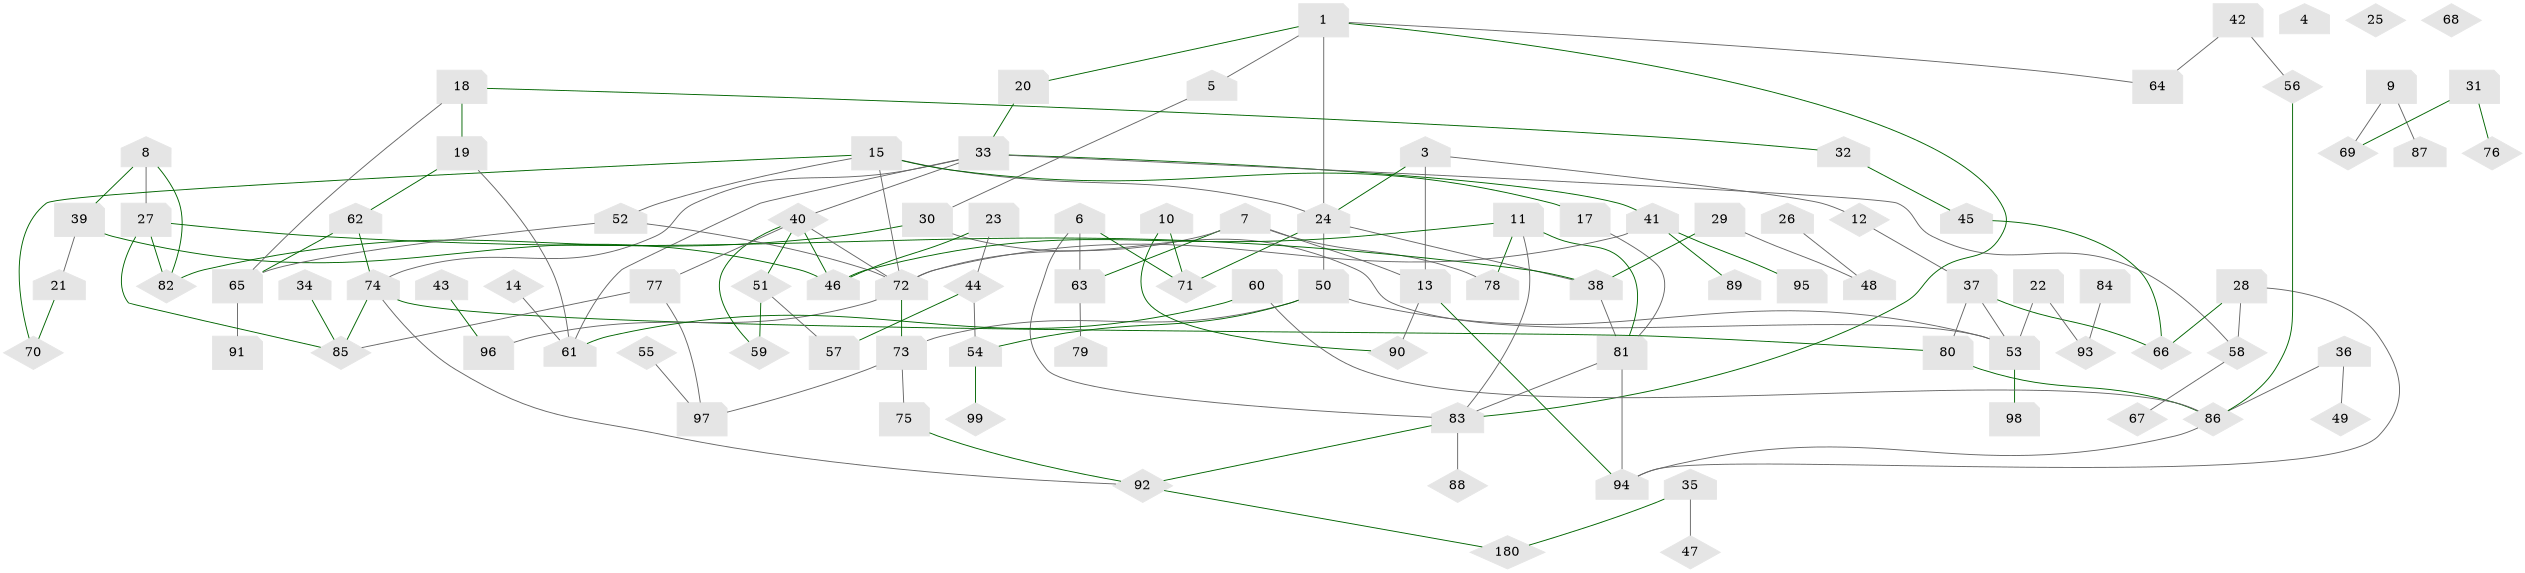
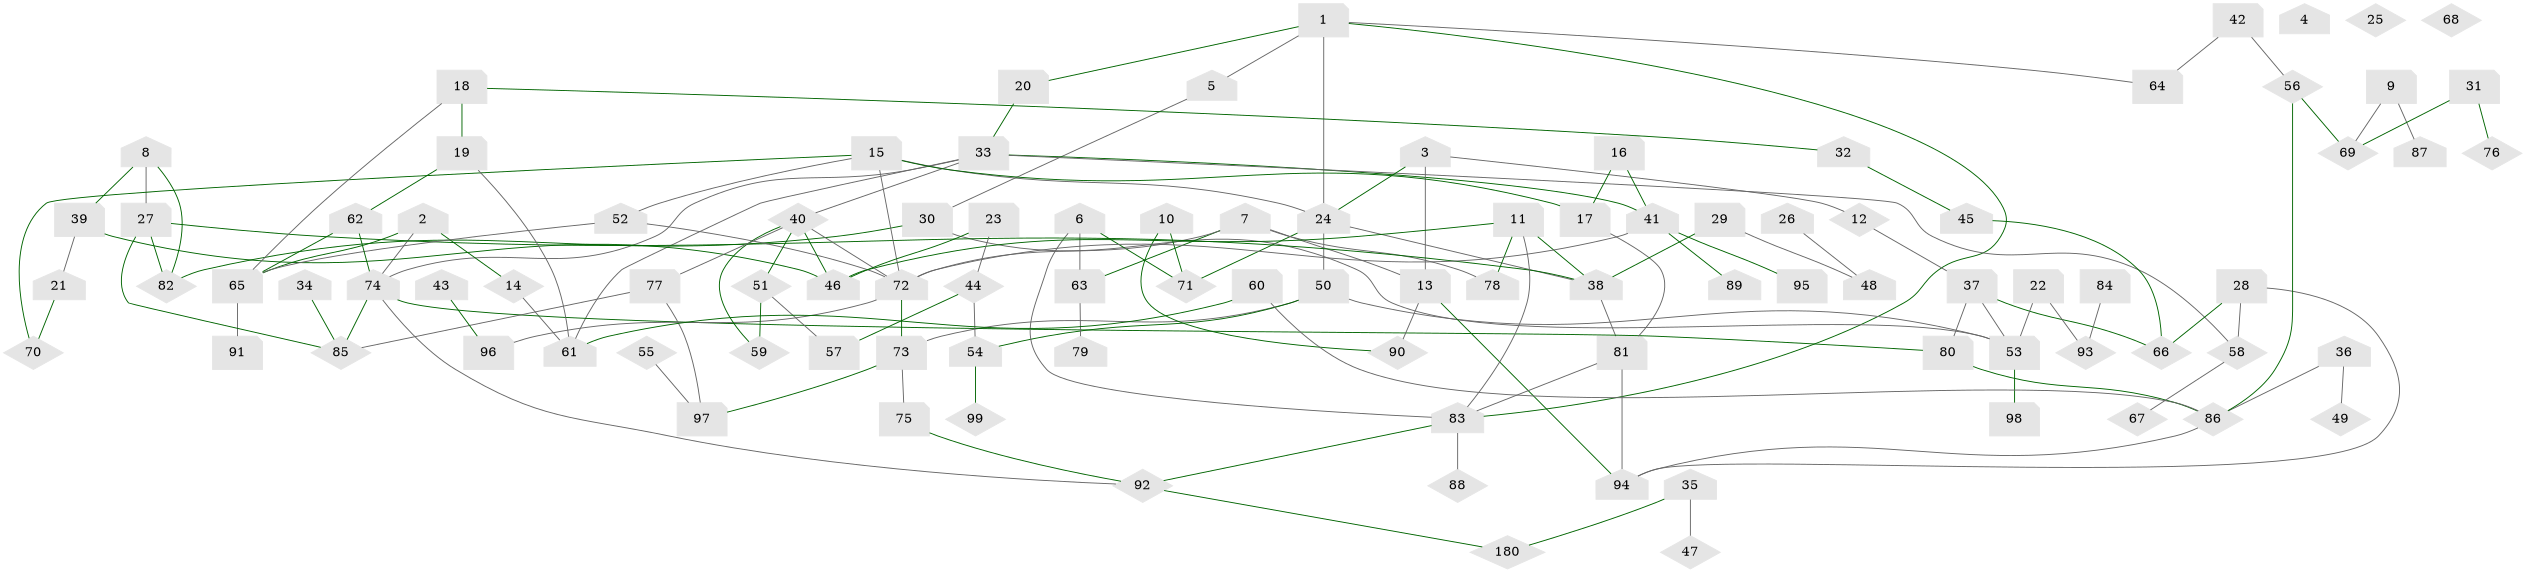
  graph {
    node [color=gray90 shape=note style=filled]
    edge [color=gray40]
    5 [shape=house]
    1
    20
    24 [shape=house]
    64
    83 [shape=house]
    30
    33
    71 [shape=diamond]
    38 [shape=house]
    50
    92 [shape=diamond]
    88 [shape=diamond]
+   2 [shape=house]
    14 [shape=diamond]
    65
    74 [shape=house]
    61 [shape=house]
    91
    85 [shape=diamond]
    80
    3 [shape=house]
    12 [shape=diamond]
    13
    37
    90 [shape=diamond]
    94 [shape=house]
    4 [shape=house]
    82 [shape=diamond]
    53
    6 [shape=house]
    63
    79 [shape=house]
    7 [shape=house]
    72 [shape=house]
    78 [shape=house]
    96
    73
    8 [shape=house]
    27
    39
    46 [shape=house]
    21 [shape=house]
    69 [shape=diamond]
    9
    87 [shape=house]
    10 [shape=house]
    11
    81
    66 [shape=diamond]
    15
    17
    52 [shape=house]
    70 [shape=diamond]
+   16
    41 [shape=house]
    89 [shape=house]
    95
    18
    19
    32 [shape=house]
    62 [shape=house]
    45 [shape=house]
    58 [shape=diamond]
    40 [shape=diamond]
    22
    93 [shape=diamond]
    98
    23
    44 [shape=diamond]
    54 [shape=house]
    57
    25 [shape=diamond]
    26 [shape=house]
    48 [shape=house]
    28
    67 [shape=diamond]
    29
    31
    76 [shape=diamond]
    51 [shape=diamond]
    59 [shape=diamond]
    77
    34 [shape=house]
    35 [shape=house]
    47 [shape=diamond]
    n87 [label=180 shape=diamond]
    36 [shape=house]
    49 [shape=diamond]
    86 [shape=diamond]
    97
    42
    56 [shape=diamond]
    43 [shape=house]
    99 [shape=diamond]
    75
    55 [shape=diamond]
    60
    68 [shape=diamond]
    84
    5 -- 30
    1 -- 5
    1 -- 20 [color=darkgreen]
    1 -- 24
    1 -- 64
    1 -- 83 [color=darkgreen]
    20 -- 33 [color=darkgreen]
    24 -- 71 [color=darkgreen]
    24 -- 38
    24 -- 50
    83 -- 92 [color=darkgreen]
    83 -- 88
    30 -- 82 [color=darkgreen]
    30 -- 53
    33 -- 74
    33 -- 61
    33 -- 41 [color=darkgreen]
    33 -- 58
    33 -- 40
    38 -- 81
    50 -- 53
    50 -- 73
    50 -- 54 [color=darkgreen]
    92 -- n87 [color=darkgreen]
+   2 -- 14 [color=darkgreen]
+   2 -- 65 [color=darkgreen]
+   2 -- 74
    14 -- 61
    65 -- 91
    74 -- 92
    74 -- 85 [color=darkgreen]
    74 -- 80 [color=darkgreen]
    80 -- 86 [color=darkgreen]
    3 -- 24 [color=darkgreen]
    3 -- 12
    3 -- 13
    12 -- 37
    13 -- 90
    13 -- 94 [color=darkgreen]
    37 -- 80
    37 -- 53
    37 -- 66 [color=darkgreen]
    53 -- 98 [color=darkgreen]
    6 -- 83
    6 -- 71 [color=darkgreen]
    6 -- 63
    63 -- 79
    7 -- 13
    7 -- 63 [color=darkgreen]
    7 -- 72
    7 -- 78
    72 -- 96
    72 -- 73 [color=darkgreen]
-   73 -- 97
+   73 -- 97 [color=darkgreen]
    73 -- 75
    8 -- 82 [color=darkgreen]
    8 -- 27
    8 -- 39 [color=darkgreen]
    27 -- 38 [color=darkgreen]
    27 -- 85 [color=darkgreen]
    27 -- 82 [color=darkgreen]
    39 -- 46 [color=darkgreen]
    39 -- 21
    21 -- 70 [color=darkgreen]
    9 -- 69
    9 -- 87
    10 -- 71 [color=darkgreen]
    10 -- 90 [color=darkgreen]
    11 -- 83
-   11 -- 81 [color=darkgreen]
+   11 -- 38 [color=darkgreen]
    11 -- 78 [color=darkgreen]
    11 -- 46 [color=darkgreen]
    81 -- 83
    81 -- 94
    15 -- 24
    15 -- 72
    15 -- 17 [color=darkgreen]
    15 -- 52
    15 -- 70 [color=darkgreen]
    17 -- 81
    52 -- 65
    52 -- 72
+   16 -- 17 [color=darkgreen]
+   16 -- 41 [color=darkgreen]
    41 -- 72
    41 -- 89 [color=darkgreen]
    41 -- 95 [color=darkgreen]
    18 -- 65
    18 -- 19 [color=darkgreen]
    18 -- 32 [color=darkgreen]
    19 -- 61
    19 -- 62 [color=darkgreen]
    32 -- 45 [color=darkgreen]
    62 -- 65 [color=darkgreen]
    62 -- 74 [color=darkgreen]
    45 -- 66 [color=darkgreen]
    58 -- 67
    40 -- 72
    40 -- 46 [color=darkgreen]
    40 -- 51 [color=darkgreen]
    40 -- 59 [color=darkgreen]
    40 -- 77
    22 -- 53
    22 -- 93
    23 -- 46 [color=darkgreen]
    23 -- 44
    44 -- 54
    44 -- 57 [color=darkgreen]
    54 -- 99 [color=darkgreen]
    26 -- 48
    28 -- 94
    28 -- 66 [color=darkgreen]
    28 -- 58
    29 -- 38 [color=darkgreen]
    29 -- 48
    31 -- 69 [color=darkgreen]
    31 -- 76 [color=darkgreen]
    51 -- 57
    51 -- 59 [color=darkgreen]
    77 -- 85
    77 -- 97
    34 -- 85 [color=darkgreen]
    35 -- 47
    35 -- n87 [color=darkgreen]
    36 -- 49
    36 -- 86
    86 -- 94
    42 -- 64
    42 -- 56
+   56 -- 69 [color=darkgreen]
    56 -- 86 [color=darkgreen]
    43 -- 96 [color=darkgreen]
    75 -- 92 [color=darkgreen]
    55 -- 97
    60 -- 61 [color=darkgreen]
    60 -- 86
    84 -- 93
  }
